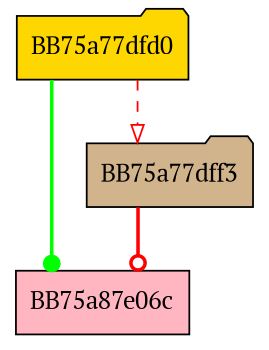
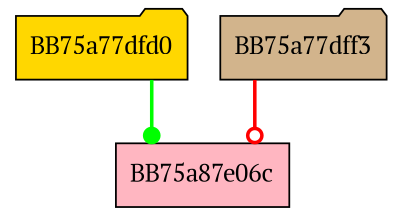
  digraph {
    fontname="PT Serif"
    splines=ortho
    node [fontname="PT Serif" shape=folder style=filled]
    edge [color=red fontname="PT Serif" style=bold]
    BB75a77dfd0 [fillcolor=gold]
    n2 [fillcolor=lightpink label=BB75a87e06c shape=box]
    BB75a77dff3 [fillcolor=tan]
    BB75a77dfd0 -> n2 [arrowhead=dot color=green]
-   BB75a77dfd0 -> BB75a77dff3 [arrowhead=onormal style=dashed]
    BB75a77dff3 -> n2 [arrowhead=odot]
  }
